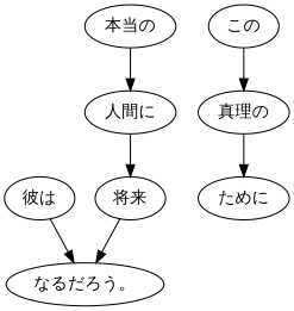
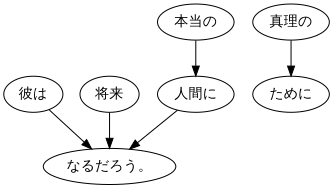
  digraph {
    fontname="EB Garamond"
    node [fontname="EB Garamond"]
    edge [fontname="EB Garamond"]
    n1 [label="彼は"]
    n2 [label="なるだろう。"]
-   n3 [label="この"]
    n4 [label="真理の"]
    n5 [label="ために"]
    n6 [label="将来"]
    n7 [label="本当の"]
    n8 [label="人間に"]
    n1 -> n2
-   n3 -> n4
    n4 -> n5
    n6 -> n2
    n7 -> n8
-   n8 -> n6
+   n8 -> n2
  }
